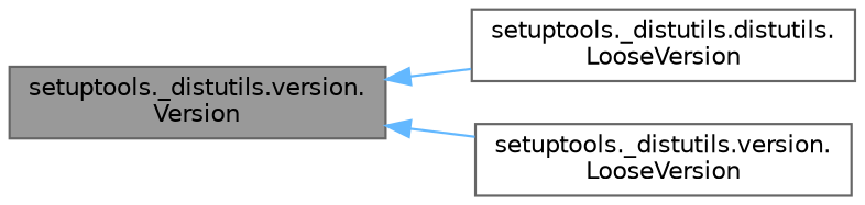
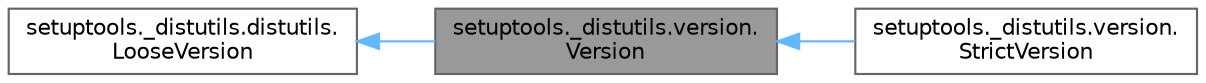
  digraph {
    fontname="DejaVu Sans"
    rankdir=LR
    node [color=gray40 fillcolor=white fontname="DejaVu Sans" fontsize=10 shape=box style=filled]
    edge [color=steelblue1 dir=back fontname="DejaVu Sans" fontsize=10 labelfontname=Helvetica labelfontsize=10 style=solid]
    n1 [fillcolor=grey60 fontcolor=black height=0.2 label="setuptools._distutils.version.\lVersion" width=0.4]
    n2 [height=0.2 label="setuptools._distutils.distutils.\lLooseVersion" width=0.4]
-   n3 [height=0.2 label="setuptools._distutils.version.\lLooseVersion" width=0.4]
-   n1 -> n2
+   n3 [height=0.2 label="setuptools._distutils.version.\lStrictVersion" width=0.4]
+   n2 -> n1
    n1 -> n3
  }
